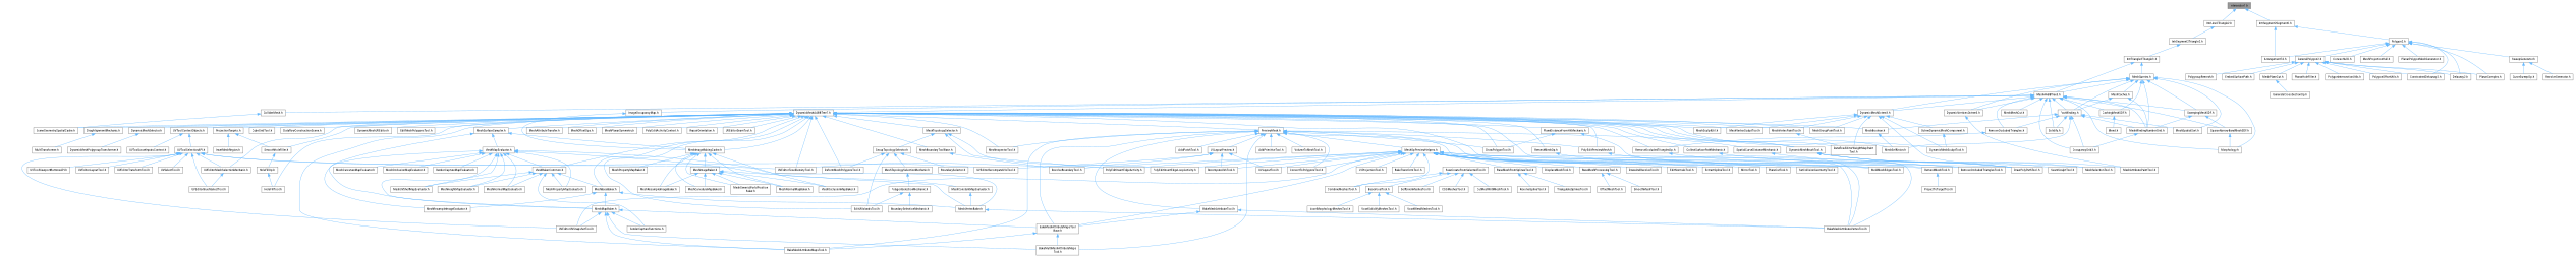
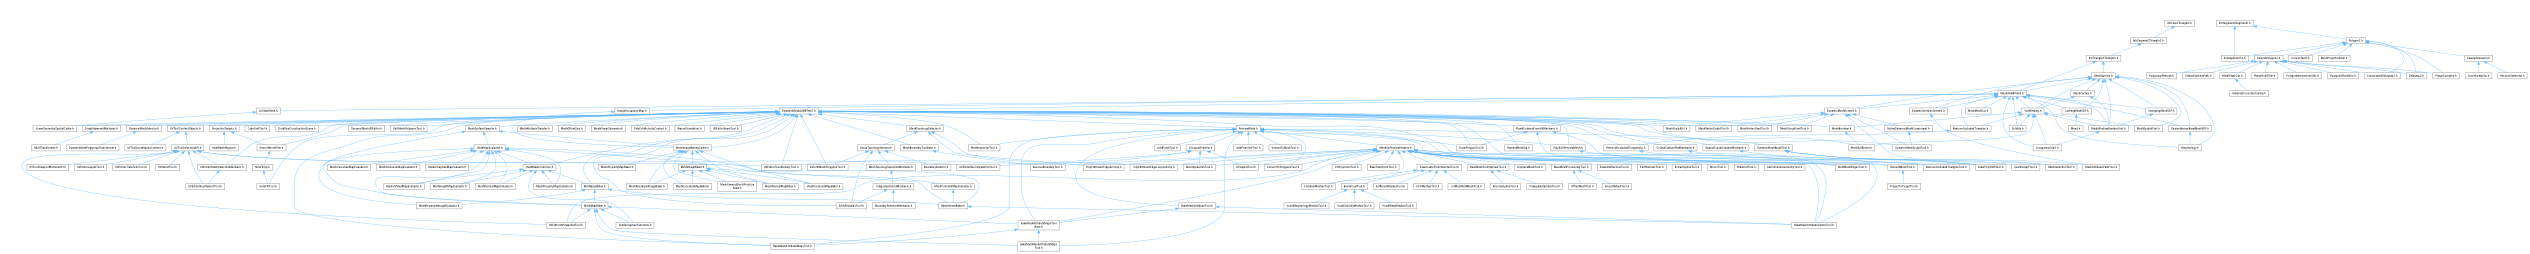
  digraph {
    fontname="Roboto Condensed"
    node [color=grey40 fillcolor=white fontname="Roboto Condensed" fontsize=10 shape=box style=filled]
    edge [color=steelblue1 dir=back fontname="Roboto Condensed" fontsize=10 labelfontname=Helvetica labelfontsize=10 style=solid]
-   n1 [color=gray40 fillcolor=grey60 fontcolor=black height=0.2 label="Intersector1.h" width=0.4]
    n2 [height=0.2 label="IntrLine2Triangle2.h" width=0.4]
    n3 [height=0.2 label="IntrSegment2Segment2.h" width=0.4]
    n4 [height=0.2 label="IntrSegment2Triangle2.h" width=0.4]
    n5 [height=0.2 label="Arrangement7d.h" width=0.4]
    n6 [height=0.2 label="Polygon2.h" width=0.4]
    n7 [height=0.2 label="IntrTriangle3Triangle3.h" width=0.4]
    n8 [height=0.2 label="MeshAABBTree3.h" width=0.4]
    n9 [height=0.2 label="MeshQueries.h" width=0.4]
    n10 [height=0.2 label="CachingMeshSDF.h" width=0.4]
    n11 [height=0.2 label="ColliderMesh.h" width=0.4]
    n12 [height=0.2 label="DynamicMeshAABBTree7.h" width=0.4]
    n13 [height=0.2 label="DynamicMeshOctree3.h" width=0.4]
    n14 [height=0.2 label="DynamicVerticesOctree3.h" width=0.4]
    n15 [height=0.2 label="FastWinding.h" width=0.4]
    n16 [height=0.2 label="MeshWindingNumberGrid.h" width=0.4]
    n17 [height=0.2 label="OccupancyGrid3.h" width=0.4]
    n18 [height=0.2 label="RemoveOccludedTriangles.h" width=0.4]
    n19 [height=0.2 label="Solidify.h" width=0.4]
    n20 [height=0.2 label="ImageOccupancyMap.h" width=0.4]
    n21 [height=0.2 label="MeshMeshCut.h" width=0.4]
    n22 [height=0.2 label="Morphology.h" width=0.4]
    n23 [height=0.2 label="SparseNarrowBandMeshSDF.h" width=0.4]
    n24 [height=0.2 label="SweepingMeshSDF.h" width=0.4]
    n25 [height=0.2 label="MeshSpatialSort.h" width=0.4]
    n26 [height=0.2 label="MeshCaches.h" width=0.4]
    n27 [height=0.2 label="Blend.h" width=0.4]
    n28 [height=0.2 label="SceneGeometrySpatialCache.h" width=0.4]
    n29 [height=0.2 label="BakeMeshAttributeMapsTool.h" width=0.4]
    n30 [height=0.2 label="BakeMeshAttributeVertexTool.h" width=0.4]
    n31 [height=0.2 label="CollectSurfacePathMechanic.h" width=0.4]
    n32 [height=0.2 label="CubeGridTool.h" width=0.4]
    n33 [height=0.2 label="DataflowConstructionScene.h" width=0.4]
-   n34 [height=0.2 label="DataflowEditorWeightMapPaint\lTool.h" width=0.4]
    n35 [height=0.2 label="DeformMeshPolygonsTool.h" width=0.4]
    n36 [height=0.2 label="DragAlignmentMechanic.h" width=0.4]
    n37 [height=0.2 label="DrawPolygonTool.h" width=0.4]
    n38 [height=0.2 label="DynamicMeshBrushTool.h" width=0.4]
    n39 [height=0.2 label="DynamicMeshSculptTool.h" width=0.4]
    n40 [height=0.2 label="DynamicMeshSelector.h" width=0.4]
    n41 [height=0.2 label="DynamicMeshUVEditor.h" width=0.4]
    n42 [height=0.2 label="EditMeshPolygonsTool.h" width=0.4]
    n43 [height=0.2 label="EditUVIslandsTool.h" width=0.4]
    n44 [height=0.2 label="HoleFillTool.h" width=0.4]
    n45 [height=0.2 label="MeshAttributeTransfer.h" width=0.4]
    n46 [height=0.2 label="MeshBakerCommon.h" width=0.4]
    n47 [height=0.2 label="MeshBaseBaker.h" width=0.4]
    n48 [height=0.2 label="MeshBoolean.h" width=0.4]
    n49 [height=0.2 label="MeshSelfUnion.h" width=0.4]
    n50 [height=0.2 label="MeshBoundaryToolBase.h" width=0.4]
    n51 [height=0.2 label="MeshGroupPaintTool.h" width=0.4]
    n52 [height=0.2 label="MeshImageBakingCache.h" width=0.4]
    n53 [height=0.2 label="MeshInspectorTool.h" width=0.4]
    n54 [height=0.2 label="MeshOffsetOps.h" width=0.4]
    n55 [height=0.2 label="MeshPlanarSymmetry.h" width=0.4]
    n56 [height=0.2 label="MeshSculptUtil.h" width=0.4]
    n57 [height=0.2 label="MeshSurfaceSampler.h" width=0.4]
    n58 [height=0.2 label="MeshTopologySelector.h" width=0.4]
    n59 [height=0.2 label="MeshVertexPaintTool.h" width=0.4]
    n60 [height=0.2 label="MeshVertexSculptTool.h" width=0.4]
    n61 [height=0.2 label="PlaneDistanceFromHitMechanic.h" width=0.4]
    n62 [height=0.2 label="PolyEditActivityContext.h" width=0.4]
    n63 [height=0.2 label="PolyEditPreviewMesh.h" width=0.4]
    n64 [height=0.2 label="PreviewMesh.h" width=0.4]
    n65 [height=0.2 label="WeldMeshEdgesTool.h" width=0.4]
    n66 [height=0.2 label="UVEditorTexelDensityTool.h" width=0.4]
    n67 [height=0.2 label="ProjectionTargets.h" width=0.4]
    n68 [height=0.2 label="SmoothHoleFiller.h" width=0.4]
    n69 [height=0.2 label="RemeshMeshOp.h" width=0.4]
    n70 [height=0.2 label="RemoveOccludedTrianglesOp.h" width=0.4]
    n71 [height=0.2 label="RepairOrientation.h" width=0.4]
    n72 [height=0.2 label="SpatialCurveDistanceMechanic.h" width=0.4]
    n73 [height=0.2 label="UVEditorMeshSelectionMechanic.h" width=0.4]
    n74 [height=0.2 label="UVEditorSeamTool.h" width=0.4]
    n75 [height=0.2 label="UVToolContextObjects.h" width=0.4]
    n76 [height=0.2 label="MeshSelectionTool.h" width=0.4]
    n77 [height=0.2 label="OctreeDynamicMeshComponent.h" width=0.4]
    n78 [height=0.2 label="MeshAttributePaintTool.h" width=0.4]
    n79 [height=0.2 label="DrawPolyPathTool.h" width=0.4]
    n80 [height=0.2 label="MultiTransformer.h" width=0.4]
    n81 [height=0.2 label="SeamSculptTool.h" width=0.4]
    n82 [height=0.2 label="DynamicMeshPolygroupTransformer.h" width=0.4]
    n83 [height=0.2 label="RenderCaptureFunctions.h" width=0.4]
    n84 [height=0.2 label="MeshHeightMapEvaluator.h" width=0.4]
    n85 [height=0.2 label="MeshNormalMapEvaluator.h" width=0.4]
    n86 [height=0.2 label="MeshPropertyMapEvaluator.h" width=0.4]
    n87 [height=0.2 label="MeshUVShellMapEvaluator.h" width=0.4]
    n88 [height=0.2 label="MeshMapBaker.h" width=0.4]
    n89 [height=0.2 label="MeshResampleImageEvaluator.h" width=0.4]
    n90 [height=0.2 label="MeshVertexBaker.h" width=0.4]
    n91 [height=0.2 label="RevolveBoundaryTool.h" width=0.4]
    n92 [height=0.2 label="MeshCurvatureMapBaker.h" width=0.4]
    n93 [height=0.2 label="MeshGenericWorldPosition\lBaker.h" width=0.4]
    n94 [height=0.2 label="MeshImageBaker.h" width=0.4]
    n95 [height=0.2 label="MeshNormalMapBaker.h" width=0.4]
    n96 [height=0.2 label="MeshOcclusionMapBaker.h" width=0.4]
    n97 [height=0.2 label="MeshPropertyMapBaker.h" width=0.4]
    n98 [height=0.2 label="MeshResampleImageBaker.h" width=0.4]
    n99 [height=0.2 label="MeshMapEvaluator.h" width=0.4]
    n100 [height=0.2 label="GroupTopologySelector.h" width=0.4]
    n101 [height=0.2 label="PolyEditInsertEdgeActivity.h" width=0.4]
    n102 [height=0.2 label="PolyEditInsertEdgeLoopActivity.h" width=0.4]
    n103 [height=0.2 label="BakeMeshAttributeMapsTool\lBase.h" width=0.4]
    n104 [height=0.2 label="BakeMultiMeshAttributeMaps\lTool.h" width=0.4]
    n105 [height=0.2 label="AddPatchTool.h" width=0.4]
    n106 [height=0.2 label="AddPrimitiveTool.h" width=0.4]
    n107 [height=0.2 label="BakeMeshAttributeTool.h" width=0.4]
    n108 [height=0.2 label="ConvertToPolygonsTool.h" width=0.4]
    n109 [height=0.2 label="MeshOpPreviewHelpers.h" width=0.4]
    n110 [height=0.2 label="UVLayoutPreview.h" width=0.4]
    n111 [height=0.2 label="VolumeToMeshTool.h" width=0.4]
    n112 [height=0.2 label="InsetMeshRegion.h" width=0.4]
    n113 [height=0.2 label="HoleFillOp.h" width=0.4]
    n114 [height=0.2 label="RemeshMeshTool.h" width=0.4]
    n115 [height=0.2 label="RemoveOccludedTrianglesTool.h" width=0.4]
    n116 [height=0.2 label="UVEditorBrushSelectTool.h" width=0.4]
    n117 [height=0.2 label="UVToolAssetInputsContext.h" width=0.4]
    n118 [height=0.2 label="UVToolSelectionAPI.h" width=0.4]
    n119 [height=0.2 label="UVEditorUVSnapshotTool.h" width=0.4]
    n120 [height=0.2 label="MeshConstantMapEvaluator.h" width=0.4]
    n121 [height=0.2 label="MeshCurvatureMapEvaluator.h" width=0.4]
    n122 [height=0.2 label="MeshOcclusionMapEvaluator.h" width=0.4]
    n123 [height=0.2 label="RenderCaptureMapEvaluator.h" width=0.4]
    n124 [height=0.2 label="BoundarySelector.h" width=0.4]
    n125 [height=0.2 label="MeshTopologySelectionMechanic.h" width=0.4]
    n126 [height=0.2 label="PolygonSelectionMechanic.h" width=0.4]
    n127 [height=0.2 label="BoundarySelectionMechanic.h" width=0.4]
    n128 [height=0.2 label="BakeTransformTool.h" width=0.4]
    n129 [height=0.2 label="BaseCreateFromSelectedTool.h" width=0.4]
    n130 [height=0.2 label="CombineMeshesTool.h" width=0.4]
    n131 [height=0.2 label="BaseMeshFromSplinesTool.h" width=0.4]
    n132 [height=0.2 label="BaseMeshProcessingTool.h" width=0.4]
    n133 [height=0.2 label="DisplaceMeshTool.h" width=0.4]
    n134 [height=0.2 label="DrawAndRevolveTool.h" width=0.4]
    n135 [height=0.2 label="EditNormalsTool.h" width=0.4]
    n136 [height=0.2 label="ExtractSplineTool.h" width=0.4]
    n137 [height=0.2 label="MirrorTool.h" width=0.4]
    n138 [height=0.2 label="PlaneCutTool.h" width=0.4]
    n139 [height=0.2 label="RecomputeUVsTool.h" width=0.4]
    n140 [height=0.2 label="SetCollisionGeometryTool.h" width=0.4]
    n141 [height=0.2 label="UVLayoutTool.h" width=0.4]
    n142 [height=0.2 label="UVProjectionTool.h" width=0.4]
    n143 [height=0.2 label="UVEditorRecomputeUVsTool.h" width=0.4]
    n144 [height=0.2 label="BaseVoxelTool.h" width=0.4]
    n145 [height=0.2 label="CSGMeshesTool.h" width=0.4]
    n146 [height=0.2 label="CutMeshWithMeshTool.h" width=0.4]
    n147 [height=0.2 label="SelfUnionMeshesTool.h" width=0.4]
    n148 [height=0.2 label="RevolveSplineTool.h" width=0.4]
    n149 [height=0.2 label="TriangulateSplinesTool.h" width=0.4]
    n150 [height=0.2 label="OffsetMeshTool.h" width=0.4]
    n151 [height=0.2 label="SmoothMeshTool.h" width=0.4]
    n152 [height=0.2 label="ProjectToTargetTool.h" width=0.4]
    n153 [height=0.2 label="VoxelBlendMeshesTool.h" width=0.4]
    n154 [height=0.2 label="VoxelMorphologyMeshesTool.h" width=0.4]
    n155 [height=0.2 label="VoxelSolidifyMeshesTool.h" width=0.4]
    n156 [height=0.2 label="UVEditorLayoutTool.h" width=0.4]
    n157 [height=0.2 label="UVEditorTransformTool.h" width=0.4]
    n158 [height=0.2 label="UVSelectTool.h" width=0.4]
    n159 [height=0.2 label="UVToolViewportButtonsAPI.h" width=0.4]
    n160 [height=0.2 label="ConstrainedDelaunay2.h" width=0.4]
    n161 [height=0.2 label="ConvexHull2.h" width=0.4]
    n162 [height=0.2 label="Delaunay2.h" width=0.4]
    n163 [height=0.2 label="GeneralPolygon2.h" width=0.4]
    n164 [height=0.2 label="PlanarComplex.h" width=0.4]
    n165 [height=0.2 label="MeshProjectionHull.h" width=0.4]
-   n166 [height=0.2 label="PlanarPolygonMeshGenerator.h" width=0.4]
    n167 [height=0.2 label="SweepGenerator.h" width=0.4]
    n168 [height=0.2 label="EmbedSurfacePath.h" width=0.4]
    n169 [height=0.2 label="MeshPlaneCut.h" width=0.4]
    n170 [height=0.2 label="PlanarHoleFiller.h" width=0.4]
    n171 [height=0.2 label="PolygonIntersectionUtils.h" width=0.4]
    n172 [height=0.2 label="PolygonOffsetUtils.h" width=0.4]
    n173 [height=0.2 label="PolygroupRemesh.h" width=0.4]
    n174 [height=0.2 label="CurveSweepOp.h" width=0.4]
    n175 [height=0.2 label="RevolveGenerator.h" width=0.4]
    n176 [height=0.2 label="GenerateCrossSectionOp.h" width=0.4]
-   n1 -> n2
-   n1 -> n3
    n2 -> n4
    n3 -> n5
    n3 -> n6
    n4 -> n7
    n6 -> n5
    n6 -> n160
    n6 -> n161
    n6 -> n162
    n6 -> n163
    n6 -> n164
    n6 -> n165
-   n6 -> n166
    n6 -> n167
    n7 -> n8
    n7 -> n9
    n8 -> n10
    n8 -> n11
    n8 -> n12
    n8 -> n13
    n8 -> n14
    n8 -> n15
    n8 -> n16
    n8 -> n17
    n8 -> n18
    n8 -> n19
    n8 -> n20
    n8 -> n21
    n8 -> n22
    n8 -> n23
    n8 -> n24
    n9 -> n8
    n9 -> n10
    n9 -> n13
    n9 -> n14
    n9 -> n15
    n9 -> n16
    n9 -> n22
-   n24 -> n23
+   n9 -> n23
    n9 -> n24
    n9 -> n25
    n9 -> n26
    n10 -> n27
    n11 -> n28
    n12 -> n28
    n12 -> n29
    n12 -> n30
    n12 -> n31
    n12 -> n32
    n12 -> n33
-   n12 -> n34
    n12 -> n35
    n12 -> n36
    n12 -> n37
-   n12 -> n38
    n12 -> n39
    n12 -> n40
    n12 -> n41
    n12 -> n42
    n12 -> n43
    n12 -> n44
    n12 -> n45
    n12 -> n46
    n12 -> n47
    n12 -> n48
    n12 -> n49
    n12 -> n50
    n12 -> n51
    n12 -> n52
    n12 -> n53
    n12 -> n54
    n12 -> n55
    n12 -> n56
    n12 -> n57
    n12 -> n58
    n12 -> n59
    n12 -> n60
    n12 -> n61
    n12 -> n62
    n12 -> n63
    n12 -> n64
    n12 -> n65
    n12 -> n66
    n12 -> n67
    n12 -> n68
    n12 -> n69
    n12 -> n70
    n12 -> n71
    n12 -> n72
    n12 -> n73
    n12 -> n74
    n12 -> n75
-   n13 -> n34
    n13 -> n39
    n13 -> n51
    n13 -> n56
    n13 -> n59
    n13 -> n60
    n13 -> n76
    n13 -> n77
    n14 -> n78
    n15 -> n16
    n15 -> n17
    n15 -> n18
    n15 -> n19
    n15 -> n25
    n15 -> n48
    n15 -> n49
    n16 -> n17
    n18 -> n70
    n20 -> n52
    n23 -> n22
    n24 -> n16
    n26 -> n15
    n26 -> n16
    n31 -> n79
    n36 -> n80
    n38 -> n76
    n38 -> n78
    n38 -> n81
    n40 -> n82
    n46 -> n47
    n46 -> n83
    n46 -> n84
    n46 -> n85
    n46 -> n86
    n46 -> n87
    n47 -> n88
    n47 -> n89
    n47 -> n90
    n48 -> n49
    n50 -> n91
    n52 -> n92
    n52 -> n93
    n52 -> n94
    n52 -> n95
    n52 -> n96
    n52 -> n97
    n52 -> n98
    n57 -> n52
    n57 -> n88
    n57 -> n99
    n58 -> n100
    n58 -> n101
    n58 -> n102
-   n59 -> n34
    n61 -> n37
    n61 -> n79
    n63 -> n79
    n64 -> n29
    n64 -> n30
    n64 -> n37
    n64 -> n38
    n64 -> n53
    n64 -> n63
    n64 -> n65
    n64 -> n103
    n64 -> n104
    n64 -> n105
    n64 -> n106
    n64 -> n107
    n64 -> n108
    n64 -> n109
    n64 -> n110
    n64 -> n111
    n67 -> n68
    n67 -> n112
    n68 -> n113
-   n69 -> n114
+   n61 -> n114
    n70 -> n115
    n72 -> n79
    n73 -> n116
    n75 -> n117
    n75 -> n118
    n77 -> n39
    n88 -> n29
    n88 -> n83
    n88 -> n103
    n88 -> n104
    n88 -> n119
    n90 -> n30
    n94 -> n90
    n94 -> n92
    n94 -> n93
    n94 -> n95
    n94 -> n96
    n94 -> n98
    n99 -> n46
    n99 -> n84
    n99 -> n85
    n99 -> n86
    n99 -> n87
    n99 -> n88
    n99 -> n89
    n99 -> n90
    n99 -> n120
    n99 -> n121
    n99 -> n122
    n99 -> n123
    n100 -> n35
    n100 -> n43
    n100 -> n124
    n100 -> n125
    n103 -> n29
    n103 -> n104
    n107 -> n30
    n107 -> n103
    n109 -> n30
    n109 -> n65
    n109 -> n91
    n109 -> n101
    n109 -> n102
    n109 -> n103
    n109 -> n108
    n109 -> n114
    n109 -> n115
    n109 -> n119
    n109 -> n128
+   n109 -> n129
    n109 -> n130
    n109 -> n131
    n109 -> n132
    n109 -> n133
    n109 -> n134
    n109 -> n135
    n109 -> n136
    n109 -> n137
    n109 -> n138
    n109 -> n139
    n109 -> n140
    n109 -> n141
    n109 -> n142
    n110 -> n66
    n110 -> n139
    n110 -> n141
    n110 -> n143
    n113 -> n44
    n114 -> n152
    n118 -> n66
    n118 -> n73
    n118 -> n116
    n118 -> n119
    n118 -> n143
    n118 -> n156
    n118 -> n157
    n118 -> n158
    n118 -> n159
    n120 -> n90
    n125 -> n126
    n126 -> n43
    n126 -> n127
    n129 -> n130
    n129 -> n144
    n129 -> n145
    n129 -> n146
    n129 -> n147
    n131 -> n148
    n131 -> n149
    n132 -> n150
    n132 -> n151
    n144 -> n153
    n144 -> n154
    n144 -> n155
    n163 -> n160
    n163 -> n162
    n163 -> n164
    n163 -> n168
    n163 -> n169
    n163 -> n170
    n163 -> n171
    n163 -> n172
    n163 -> n173
    n167 -> n174
    n167 -> n175
    n169 -> n176
  }
